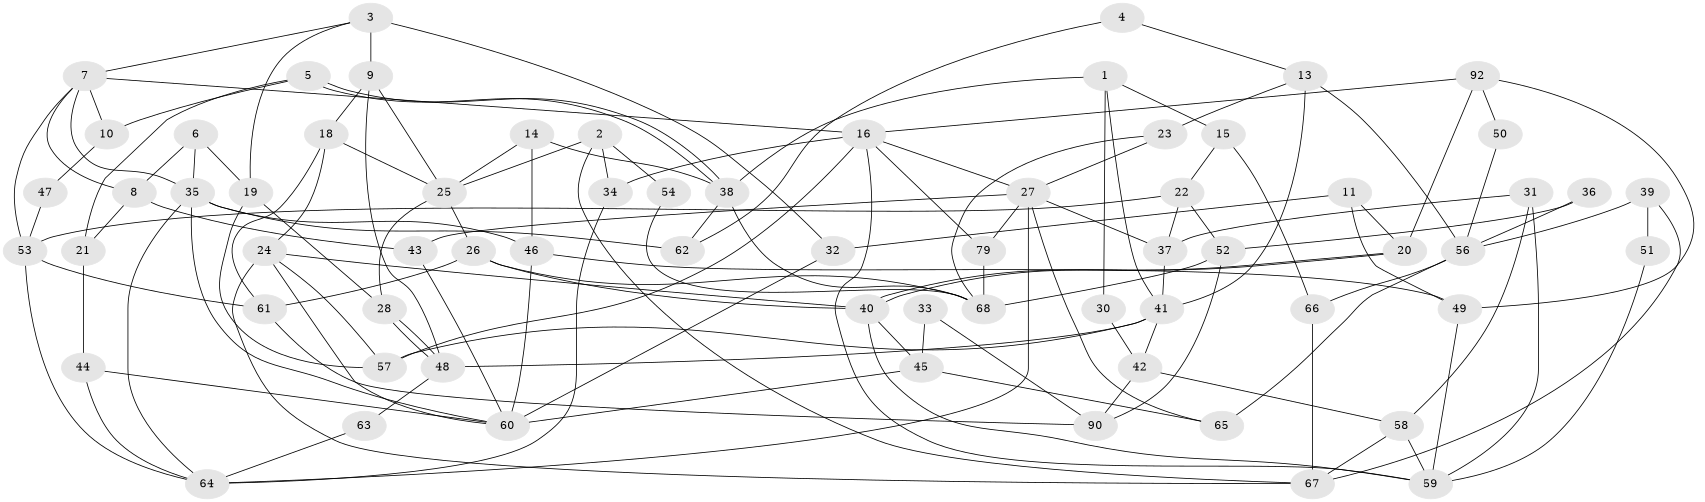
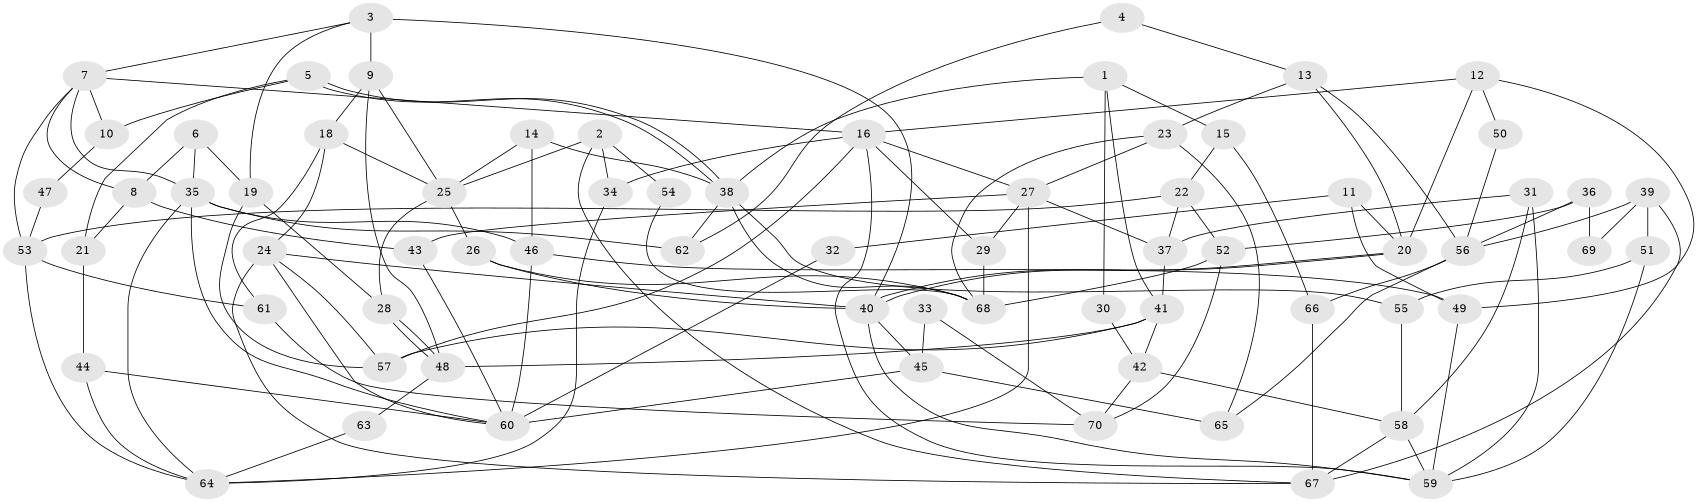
  graph {
    node [color=gray90 style=filled]
    1
    15
    30
    38
    41
    22
    66
    42
    62
    68
+   55
    48
    57
    2
    25
    34
    54
    67
    28
    26
    64
    3
    7
    9
    19
    32
    10
    8
    35
    16
    53
    18
    60
    4
    13
    23
    56
    5
    21
    47
    44
    6
    43
    46
    27
-   29 [label=79]
+   29
    59
    61
    24
    63
    11
    20
    49
    40
-   12 [label=92]
+   12
    50
    65
    14
    37
    52
-   70 [label=90]
+   70
    45
    58
    31
    33
    36
+   69
    39
    51
    1 -- 15
    1 -- 30
    1 -- 38
    1 -- 41
    15 -- 22
    15 -- 66
    30 -- 42
    38 -- 62
    38 -- 68
+   38 -- 55
    41 -- 42
    41 -- 48
    41 -- 57
    22 -- 53
    22 -- 37
    22 -- 52
    66 -- 67
    42 -- 70
    42 -- 58
+   55 -- 58
    48 -- 63
    2 -- 25
    2 -- 34
    2 -- 54
    2 -- 67
    25 -- 28
    25 -- 26
    34 -- 64
    54 -- 68
    28 -- 48
    28 -- 48
    26 -- 68
-   26 -- 61
    26 -- 40
    3 -- 7
    3 -- 9
    3 -- 19
-   3 -- 32
+   3 -- 40
    7 -- 10
    7 -- 8
    7 -- 35
    7 -- 16
    7 -- 53
    9 -- 48
    9 -- 25
    9 -- 18
    19 -- 57
    19 -- 28
    32 -- 60
    10 -- 47
    8 -- 21
    8 -- 43
    35 -- 62
    35 -- 64
    35 -- 60
    35 -- 46
    16 -- 57
    16 -- 34
    16 -- 27
    16 -- 29
    16 -- 59
    53 -- 64
    53 -- 61
    18 -- 25
    18 -- 61
    18 -- 24
    4 -- 62
    4 -- 13
-   13 -- 41
+   13 -- 20
    13 -- 23
    13 -- 56
    23 -- 68
    23 -- 27
    56 -- 66
    56 -- 65
    5 -- 38
    5 -- 38
    5 -- 10
    5 -- 21
    21 -- 44
    47 -- 53
    44 -- 64
    44 -- 60
    6 -- 19
    6 -- 8
    6 -- 35
    43 -- 60
    46 -- 60
    46 -- 49
    27 -- 64
    27 -- 43
    27 -- 29
-   27 -- 65
+   23 -- 65
    27 -- 37
    29 -- 68
    61 -- 70
    24 -- 57
    24 -- 67
    24 -- 60
    24 -- 40
    63 -- 64
    11 -- 32
    11 -- 20
    11 -- 49
    20 -- 40
    20 -- 40
    49 -- 59
    40 -- 59
    40 -- 45
    12 -- 16
    12 -- 20
    12 -- 49
    12 -- 50
    50 -- 56
    14 -- 38
    14 -- 25
    14 -- 46
    37 -- 41
    52 -- 68
    52 -- 70
    45 -- 60
    45 -- 65
    58 -- 67
    58 -- 59
    31 -- 59
    31 -- 37
    31 -- 58
    33 -- 70
    33 -- 45
    36 -- 56
    36 -- 52
+   36 -- 69
    39 -- 67
    39 -- 56
+   39 -- 69
    39 -- 51
+   51 -- 55
    51 -- 59
  }
